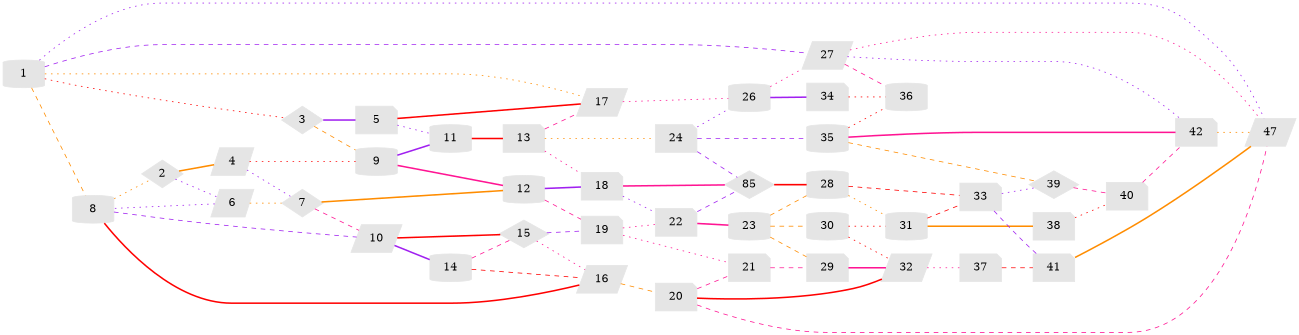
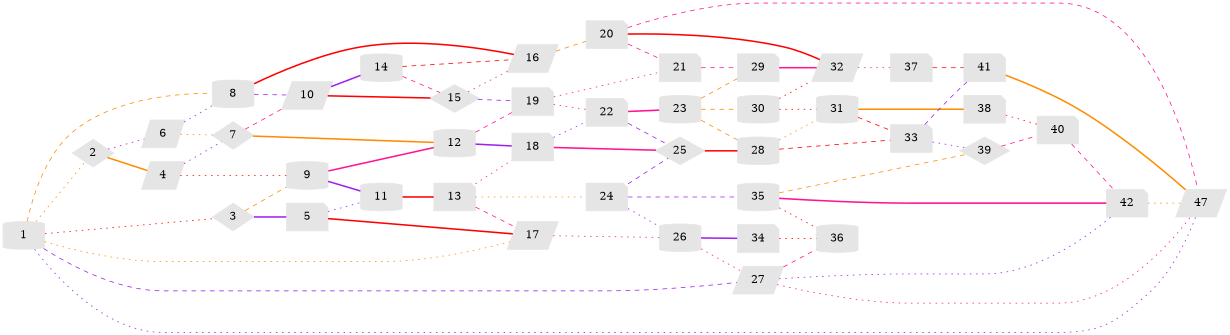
  graph {
    rankdir=LR
    node [color=gray90 shape=note style=filled]
    edge [color=deeppink style=dotted weight=1.0]
    1 [shape=cylinder]
    2 [shape=diamond]
    3 [shape=diamond]
    8 [shape=cylinder]
    17 [shape=parallelogram]
    27 [shape=parallelogram]
    n7 [label=47 shape=parallelogram]
    4 [shape=parallelogram]
    6 [shape=parallelogram]
    5
    9 [shape=cylinder]
    10 [shape=parallelogram]
    16 [shape=parallelogram]
    26 [shape=cylinder]
    36 [shape=cylinder]
    42
    7 [shape=diamond]
    11 [shape=cylinder]
    12 [shape=cylinder]
    13
    14 [shape=cylinder]
    15 [shape=diamond]
    18
    19
    20
    24
    22
-   25 [shape=diamond label=85]
+   25 [shape=diamond]
    21
    35 [shape=cylinder]
    32 [shape=parallelogram]
    34
    23 [shape=cylinder]
    28 [shape=cylinder]
    29
    37
    30 [shape=cylinder]
    31 [shape=cylinder]
    33
    39 [shape=diamond]
    38
    41
    40
-   8 -- 2 [color=darkorange]
+   1 -- 2 [color=darkorange]
    1 -- 3 [color=red]
    1 -- 8 [color=darkorange style=dashed]
    1 -- 17 [color=darkorange]
    1 -- 27 [color=purple style=dashed]
    1 -- n7 [color=purple]
    2 -- 4 [color=darkorange style=bold]
    2 -- 6 [color=purple weight=2.0]
    3 -- 5 [color=purple style=bold]
    3 -- 9 [color=darkorange style=dashed]
    8 -- 10 [color=purple style=dashed]
    8 -- 16 [color=red style=bold]
    17 -- 26
    27 -- n7
    27 -- 36 [style=dashed]
    27 -- 42 [color=purple]
    4 -- 9 [color=red]
    4 -- 7 [color=purple]
    6 -- 8 [color=purple]
    6 -- 7 [color=darkorange]
    5 -- 17 [color=red style=bold]
    5 -- 11 [color=purple weight=2.0]
    9 -- 11 [color=purple style=bold]
    9 -- 12 [style=bold]
    10 -- 14 [color=purple style=bold]
    10 -- 15 [color=red style=bold]
    16 -- 20 [color=darkorange style=dashed]
    26 -- 27
    26 -- 34 [color=purple style=bold]
    42 -- n7 [color=darkorange]
    7 -- 10 [style=dashed]
    7 -- 12 [color=darkorange style=bold]
    11 -- 13 [color=red style=bold]
    12 -- 18 [color=purple style=bold]
    12 -- 19 [style=dashed]
    13 -- 17 [style=dashed]
    13 -- 18
    13 -- 24 [color=darkorange]
    14 -- 16 [color=red style=dashed]
    14 -- 15 [style=dashed]
    15 -- 16
    15 -- 19 [color=purple style=dashed]
    18 -- 22 [color=purple]
    18 -- 25 [style=bold]
    19 -- 22
    19 -- 21
    20 -- n7 [style=dashed]
    20 -- 21 [style=dashed]
    20 -- 32 [color=red style=bold]
    24 -- 26 [color=purple]
    24 -- 25 [color=purple style=dashed]
    24 -- 35 [color=purple style=dashed]
    22 -- 25 [color=purple style=dashed]
    22 -- 23 [style=bold]
    25 -- 28 [color=red style=bold]
    21 -- 29 [style=dashed weight=2.0]
    35 -- 36 [color=red]
    35 -- 42 [style=bold]
    35 -- 39 [color=darkorange style=dashed]
    32 -- 37
    34 -- 36 [color=red weight=2.0]
    23 -- 28 [color=darkorange style=dashed]
    23 -- 29 [color=darkorange style=dashed]
    23 -- 30 [color=darkorange style=dashed]
    28 -- 31 [color=darkorange]
    28 -- 33 [color=red style=dashed]
    29 -- 32 [style=bold]
    37 -- 41 [color=red style=dashed weight=2.0]
    30 -- 32 [color=red]
    30 -- 31 [color=red]
    31 -- 33 [color=red style=dashed]
    31 -- 38 [color=darkorange style=bold]
    33 -- 39 [color=purple weight=2.0]
    33 -- 41 [color=purple style=dashed]
    39 -- 40 [style=dashed]
    38 -- 40 [color=red weight=2.0]
    41 -- n7 [color=darkorange style=bold]
    40 -- 42 [style=dashed]
  }
